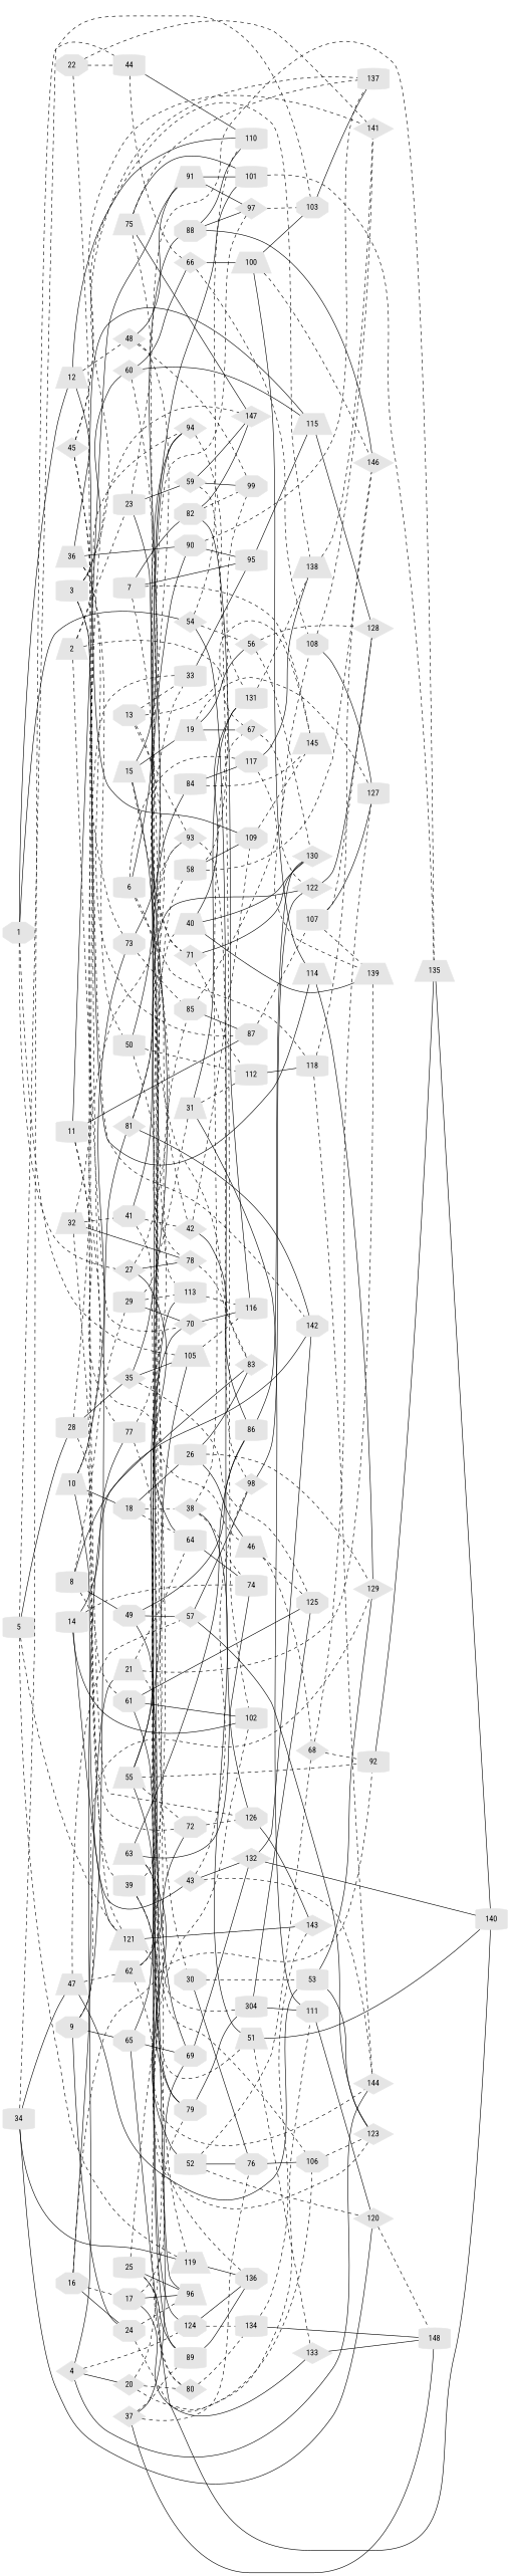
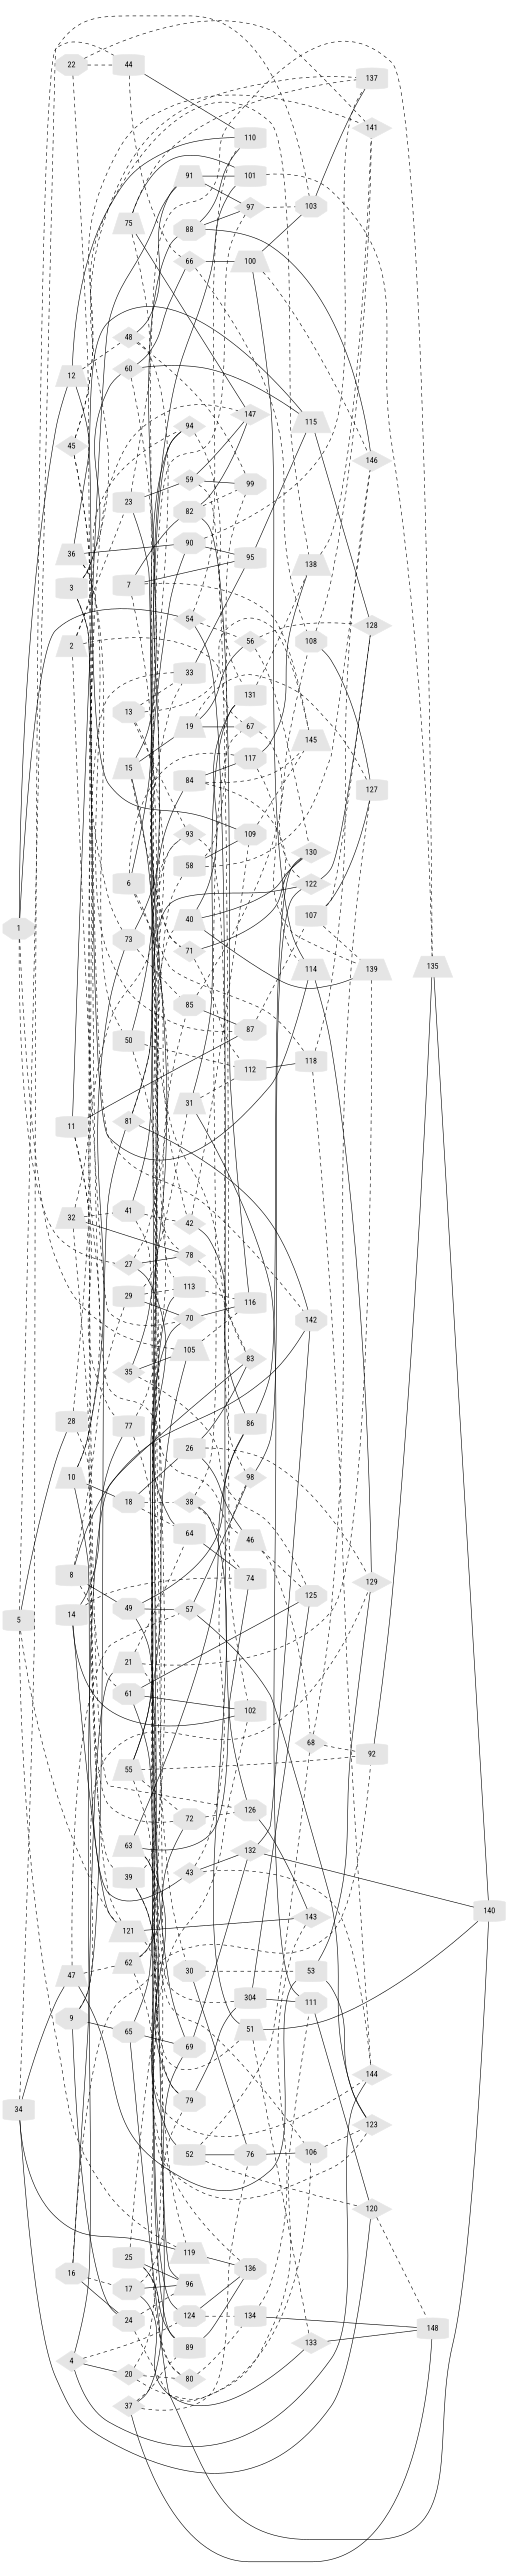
  graph {
    fontname="Roboto Condensed"
    rankdir=LR
    node [color=gray90 fontname="Roboto Condensed" shape=cylinder style=filled]
    edge [fontname="Roboto Condensed" style=solid]
    1 [shape=octagon]
    12 [shape=trapezium]
    27 [shape=diamond]
    54 [shape=diamond]
    105 [shape=trapezium]
    48 [shape=diamond]
    109 [shape=octagon]
    110
    33
    64
    78 [shape=diamond]
    126 [shape=octagon]
    56 [shape=diamond]
    116
    2 [shape=trapezium]
    23
    67 [shape=diamond]
    70 [shape=diamond]
    94 [shape=diamond]
    96 [shape=trapezium]
    59 [shape=diamond]
    135 [shape=trapezium]
    122 [shape=diamond]
    131
    46 [shape=trapezium]
    3
    60 [shape=diamond]
    114 [shape=trapezium]
    137
    125 [shape=octagon]
    68 [shape=diamond]
    119 [shape=trapezium]
    115 [shape=trapezium]
    66 [shape=diamond]
    129 [shape=diamond]
    4 [shape=diamond]
    20 [shape=diamond]
    83 [shape=diamond]
    124 [shape=octagon]
    144 [shape=diamond]
    58
    80 [shape=diamond]
    111 [shape=octagon]
    136 [shape=octagon]
    134
    5
    28
    44
    121 [shape=trapezium]
    35 [shape=diamond]
    72 [shape=octagon]
    147 [shape=diamond]
    143 [shape=diamond]
    123 [shape=diamond]
    6
    42 [shape=diamond]
    117 [shape=octagon]
    118
    86
    139 [shape=trapezium]
    138 [shape=trapezium]
    146 [shape=diamond]
    30 [shape=octagon]
    7
    82 [shape=octagon]
    95
    145 [shape=trapezium]
    53
    76 [shape=octagon]
    99 [shape=octagon]
    8
    29
    49 [shape=octagon]
    61 [shape=octagon]
    142 [shape=octagon]
    31 [shape=trapezium]
    113
    57 [shape=diamond]
    102
    89
    9 [shape=octagon]
    24 [shape=octagon]
    65 [shape=octagon]
    81 [shape=diamond]
    106 [shape=octagon]
    69 [shape=octagon]
    140
    93 [shape=diamond]
    10 [shape=trapezium]
    18 [shape=octagon]
    43 [shape=diamond]
    73 [shape=octagon]
    26
    38 [shape=diamond]
    98 [shape=diamond]
    132 [shape=diamond]
    84
    85 [shape=octagon]
    11
    77
    87 [shape=octagon]
    91 [shape=trapezium]
    107
    101
    97 [shape=diamond]
    71 [shape=diamond]
    13 [shape=octagon]
    14
    74
    15 [shape=trapezium]
    19 [shape=trapezium]
    88 [shape=octagon]
    127
    112
    130 [shape=diamond]
    16 [shape=octagon]
    17 [shape=octagon]
    21 [shape=trapezium]
    92
    79 [shape=octagon]
    133 [shape=diamond]
    51 [shape=trapezium]
    n123 [label=304]
    148
    128 [shape=diamond]
    120 [shape=diamond]
    22 [shape=octagon]
    141 [shape=diamond]
    25
    90 [shape=octagon]
    32 [shape=trapezium]
    39
    41 [shape=octagon]
    40 [shape=trapezium]
    52
    34
    47 [shape=trapezium]
    103 [shape=octagon]
    62 [shape=trapezium]
    36 [shape=trapezium]
    50
    37 [shape=diamond]
    100 [shape=trapezium]
    108 [shape=octagon]
    45 [shape=diamond]
    55 [shape=trapezium]
    63 [shape=trapezium]
    75 [shape=trapezium]
    1 -- 12
    1 -- 27 [style=dashed]
    1 -- 54
    1 -- 105 [style=dashed]
    12 -- 48 [style=dashed]
    12 -- 109
    12 -- 110
    27 -- 33 [style=dashed]
    27 -- 64
    27 -- 78
    54 -- 110 [style=dashed]
    54 -- 126
    54 -- 56 [style=dashed]
    105 -- 116 [style=dashed]
    48 -- 99 [style=dashed]
    48 -- 91
    48 -- 71 [style=dashed]
    109 -- 145 [style=dashed]
    33 -- 95
    64 -- 74
    78 -- 83 [style=dashed]
    126 -- 143
    56 -- 130 [style=dashed]
    56 -- 128 [style=dashed]
    2 -- 23 [style=dashed]
    2 -- 67 [style=dashed]
    2 -- 70 [style=dashed]
    2 -- 94 [style=dashed]
    23 -- 96
    23 -- 59
    23 -- 135 [style=dashed]
    67 -- 122 [style=dashed]
    70 -- 116
    94 -- 131 [style=dashed]
    59 -- 147
    59 -- 99
    59 -- 102 [style=dashed]
    135 -- 140
    122 -- 128
    131 -- 138 [style=dashed]
    46 -- 125 [style=dashed]
    46 -- 68 [style=dashed]
    3 -- 46 [style=dashed]
    3 -- 60
    3 -- 114
    3 -- 137 [style=dashed]
    60 -- 119 [style=dashed]
    60 -- 115
    60 -- 66
    114 -- 129
    68 -- 127 [style=dashed]
    68 -- 92 [style=dashed]
    119 -- 136
    115 -- 128
    66 -- 100
    66 -- 108 [style=dashed]
    4 -- 20
    4 -- 83
    4 -- 124 [style=dashed]
    4 -- 144
    20 -- 58 [style=dashed]
    20 -- 80 [style=dashed]
    20 -- 111 [style=dashed]
    124 -- 136
    124 -- 134 [style=dashed]
    58 -- 109
    58 -- 146 [style=dashed]
    58 -- 99 [style=dashed]
    80 -- 134 [style=dashed]
    111 -- 120
    134 -- 143 [style=dashed]
    134 -- 148
    5 -- 119 [style=dashed]
    5 -- 28
    5 -- 44 [style=dashed]
    5 -- 121 [style=dashed]
-   28 -- 35
    28 -- 72 [style=dashed]
    28 -- 147 [style=dashed]
    44 -- 110
    44 -- 66 [style=dashed]
    121 -- 143
    121 -- 123 [style=dashed]
    35 -- 105
    35 -- 125 [style=dashed]
    35 -- 90
    72 -- 126 [style=dashed]
    6 -- 94
    6 -- 42 [style=dashed]
    6 -- 117 [style=dashed]
    6 -- 118 [style=dashed]
    42 -- 109 [style=dashed]
    42 -- 86
    117 -- 139 [style=dashed]
    117 -- 138
    118 -- 144 [style=dashed]
    118 -- 146 [style=dashed]
    86 -- 130
    138 -- 141 [style=dashed]
    30 -- 53 [style=dashed]
    30 -- 76
    7 -- 30 [style=dashed]
    7 -- 82
    7 -- 95
    7 -- 145 [style=dashed]
    82 -- 116
    82 -- 147
    82 -- 99 [style=dashed]
    95 -- 115
    53 -- 129
    53 -- 123
    76 -- 106
    8 -- 29 [style=dashed]
    8 -- 49
    8 -- 61 [style=dashed]
    8 -- 142
    29 -- 70
    29 -- 31 [style=dashed]
    29 -- 113 [style=dashed]
    49 -- 124
    49 -- 86
    49 -- 57
    61 -- 125
    61 -- 102
    61 -- 89
    31 -- 131
    31 -- 111
    31 -- 112 [style=dashed]
    113 -- 116 [style=dashed]
    57 -- 123
    57 -- 98
    89 -- 136
    9 -- 129 [style=dashed]
    9 -- 24
    9 -- 65
    9 -- 81
    24 -- 96 [style=dashed]
    24 -- 106 [style=dashed]
    65 -- 113
    65 -- 69
    65 -- 140
    81 -- 122
    81 -- 142
    81 -- 93 [style=dashed]
    106 -- 123 [style=dashed]
    69 -- 132
    93 -- 98 [style=dashed]
    10 -- 93 [style=dashed]
    10 -- 18
    10 -- 43
    10 -- 73
    18 -- 64 [style=dashed]
    18 -- 26
    18 -- 38 [style=dashed]
    43 -- 144 [style=dashed]
    43 -- 98 [style=dashed]
    43 -- 132
    73 -- 84
    73 -- 85 [style=dashed]
    26 -- 46
    26 -- 129 [style=dashed]
    26 -- 83
    38 -- 67 [style=dashed]
    38 -- 74 [style=dashed]
    38 -- 51
    98 -- 122
    132 -- 142
    132 -- 140
+   84 -- 114 [style=dashed]
    84 -- 117
    84 -- 145 [style=dashed]
    85 -- 87
    85 -- 108 [style=dashed]
    11 -- 126 [style=dashed]
    11 -- 77 [style=dashed]
    11 -- 87
    11 -- 91
    77 -- 106 [style=dashed]
    77 -- 85 [style=dashed]
    87 -- 107 [style=dashed]
    91 -- 101
    91 -- 97
    107 -- 139 [style=dashed]
    107 -- 127
    107 -- 128 [style=dashed]
    101 -- 135 [style=dashed]
    97 -- 103 [style=dashed]
    71 -- 112 [style=dashed]
    71 -- 130
    13 -- 33 [style=dashed]
    13 -- 83 [style=dashed]
    13 -- 145 [style=dashed]
    13 -- 93 [style=dashed]
    14 -- 121
    14 -- 102
    14 -- 77
    14 -- 74 [style=dashed]
    15 -- 69
    15 -- 71 [style=dashed]
    15 -- 19
    15 -- 88
    19 -- 56
    19 -- 67
    19 -- 127 [style=dashed]
    88 -- 110
    88 -- 146
    88 -- 97
    112 -- 118
    16 -- 24
    16 -- 17 [style=dashed]
    16 -- 21
    16 -- 92 [style=dashed]
    17 -- 96
    17 -- 79 [style=dashed]
    17 -- 133
    21 -- 64 [style=dashed]
    21 -- 139 [style=dashed]
    21 -- 51 [style=dashed]
    92 -- 135
    79 -- n123
    133 -- 148
    51 -- 140
    51 -- 133 [style=dashed]
    n123 -- 125
    n123 -- 111
    120 -- 148 [style=dashed]
    22 -- 44 [style=dashed]
    22 -- 142 [style=dashed]
    22 -- 141 [style=dashed]
    25 -- 96
    25 -- 80 [style=dashed]
    25 -- 102 [style=dashed]
    25 -- 89
    90 -- 137 [style=dashed]
    90 -- 95
    32 -- 33 [style=dashed]
    32 -- 78
    32 -- 39 [style=dashed]
    32 -- 41 [style=dashed]
    39 -- 136 [style=dashed]
    39 -- 40 [style=dashed]
    39 -- 52
    41 -- 94
    41 -- 42 [style=dashed]
    41 -- n123 [style=dashed]
    40 -- 131
    40 -- 139
    40 -- 130
    52 -- 68 [style=dashed]
    52 -- 76
    52 -- 120 [style=dashed]
    34 -- 119
    34 -- 120
    34 -- 47
    34 -- 103 [style=dashed]
    47 -- 53
    47 -- 57 [style=dashed]
    47 -- 62 [style=dashed]
    103 -- 137
    62 -- 80 [style=dashed]
    62 -- 72
    62 -- 97 [style=dashed]
    36 -- 115
    36 -- 87 [style=dashed]
    36 -- 90
    36 -- 50 [style=dashed]
    50 -- 78 [style=dashed]
    50 -- 101
    50 -- 112 [style=dashed]
    37 -- 76 [style=dashed]
    37 -- 89 [style=dashed]
    37 -- 69
    37 -- 148
    100 -- 114
    100 -- 146 [style=dashed]
    100 -- 103
    108 -- 127
    108 -- 141 [style=dashed]
    45 -- 121 [style=dashed]
    45 -- 138 [style=dashed]
    45 -- 73 [style=dashed]
    45 -- 141 [style=dashed]
    55 -- 105
    55 -- 70
    55 -- 72 [style=dashed]
    55 -- 92 [style=dashed]
-   55 -- 79
+   55 -- 79 [style=dashed]
    63 -- 144 [style=dashed]
    63 -- 86
    63 -- 74
    63 -- 79
    75 -- 137 [style=dashed]
    75 -- 147
    75 -- 113 [style=dashed]
    75 -- 101
  }
